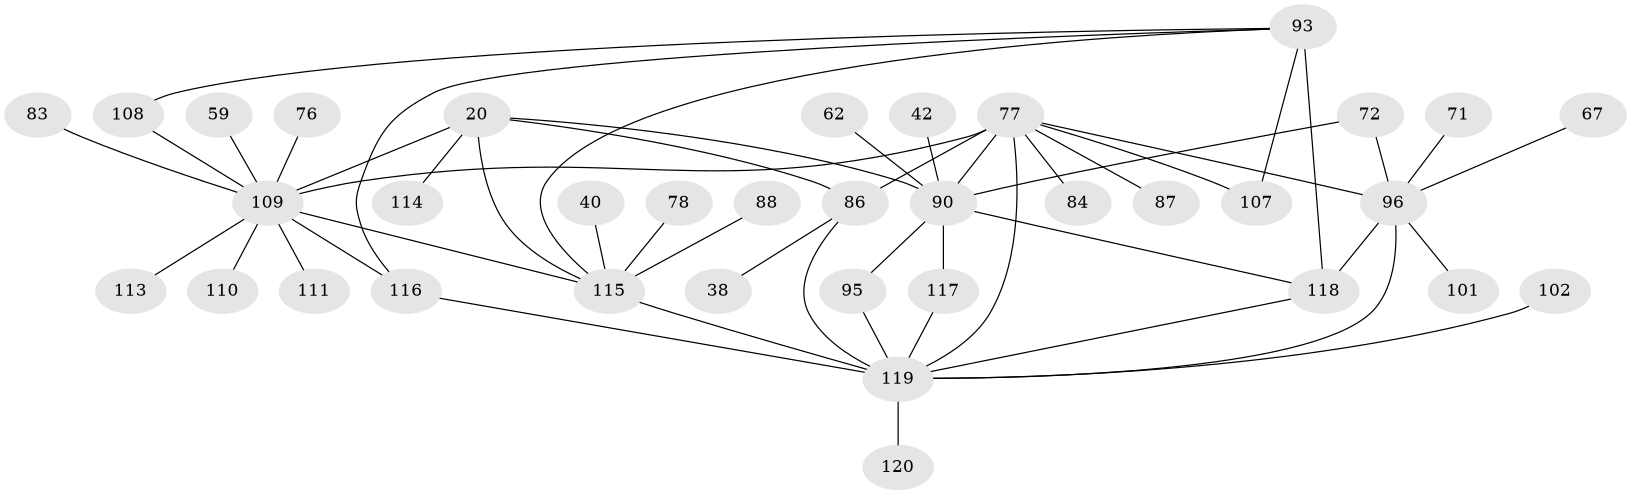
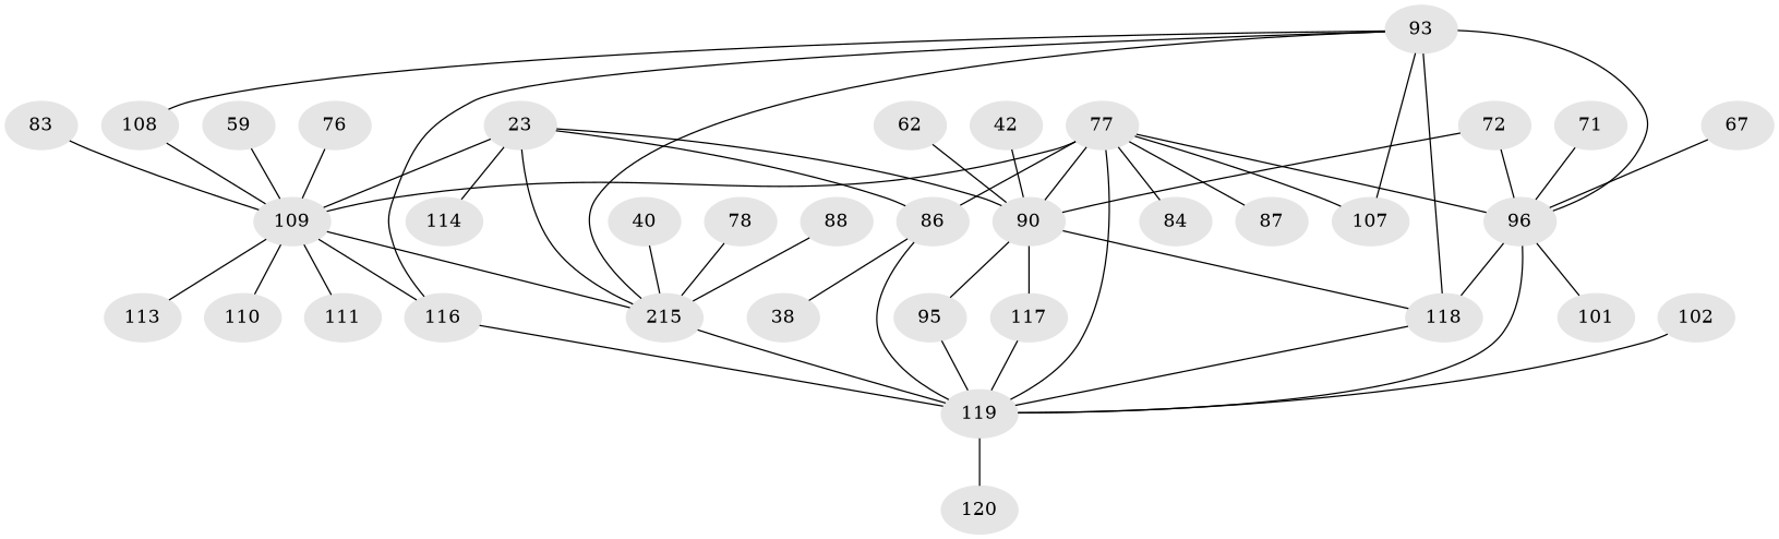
  graph {
    node [color=gray90 style=filled]
-   23 [super="+1+12" label=20]
+   23 [super="+1+12"]
    86 [super="+18"]
    90 [super="+47+31+61"]
    109 [super="+106"]
    114 [super="+16"]
-   115 [super="+53+25+55+91"]
+   115 [super="+53+25+55+91" label=215]
    119 [super="+5+6+81+35+79+97"]
    n8 [label=38]
    95
    117 [super="+34"]
    118 [super="+39"]
    116 [super="+112+100"]
    110
    111
    113
    40
    42
    59 [super="+51"]
    62
    96 [super="+49+80+75+85+69"]
    101
    67
    71
    72 [super="+45"]
    76
    77 [super="+36+41+73+14"]
    84 [super="+50"]
    87 [super="+60"]
    107
    120
    78
    83
    88 [super="+82"]
    93 [super="+13+74"]
    108
    102
    23 -- 86 [weight=2]
    23 -- 90 [weight=2]
    23 -- 109
    23 -- 114
    23 -- 115 [weight=2]
    86 -- 119 [weight=2]
    86 -- n8
    90 -- 95
    90 -- 117 [weight=3]
    90 -- 118
    109 -- 115 [weight=5]
    109 -- 116 [weight=2]
    109 -- 110
    109 -- 111
    109 -- 113
    115 -- 119 [weight=7]
    119 -- 120
    95 -- 119
    117 -- 119 [weight=3]
    118 -- 119
    116 -- 119 [weight=2]
    40 -- 115
    42 -- 90
    59 -- 109
    62 -- 90
    96 -- 119 [weight=6]
    96 -- 118 [weight=3]
    96 -- 101
    67 -- 96
    71 -- 96
    72 -- 90
    72 -- 96
    76 -- 109
    77 -- 86 [weight=2]
    77 -- 90 [weight=3]
    77 -- 109 [weight=2]
    77 -- 119
    77 -- 96 [weight=2]
    77 -- 84
    77 -- 87
    77 -- 107
    78 -- 115
    83 -- 109
    88 -- 115
    93 -- 115
    93 -- 118 [weight=2]
    93 -- 116
+   93 -- 96 [weight=3]
    93 -- 107
    93 -- 108
    108 -- 109
    102 -- 119
  }
